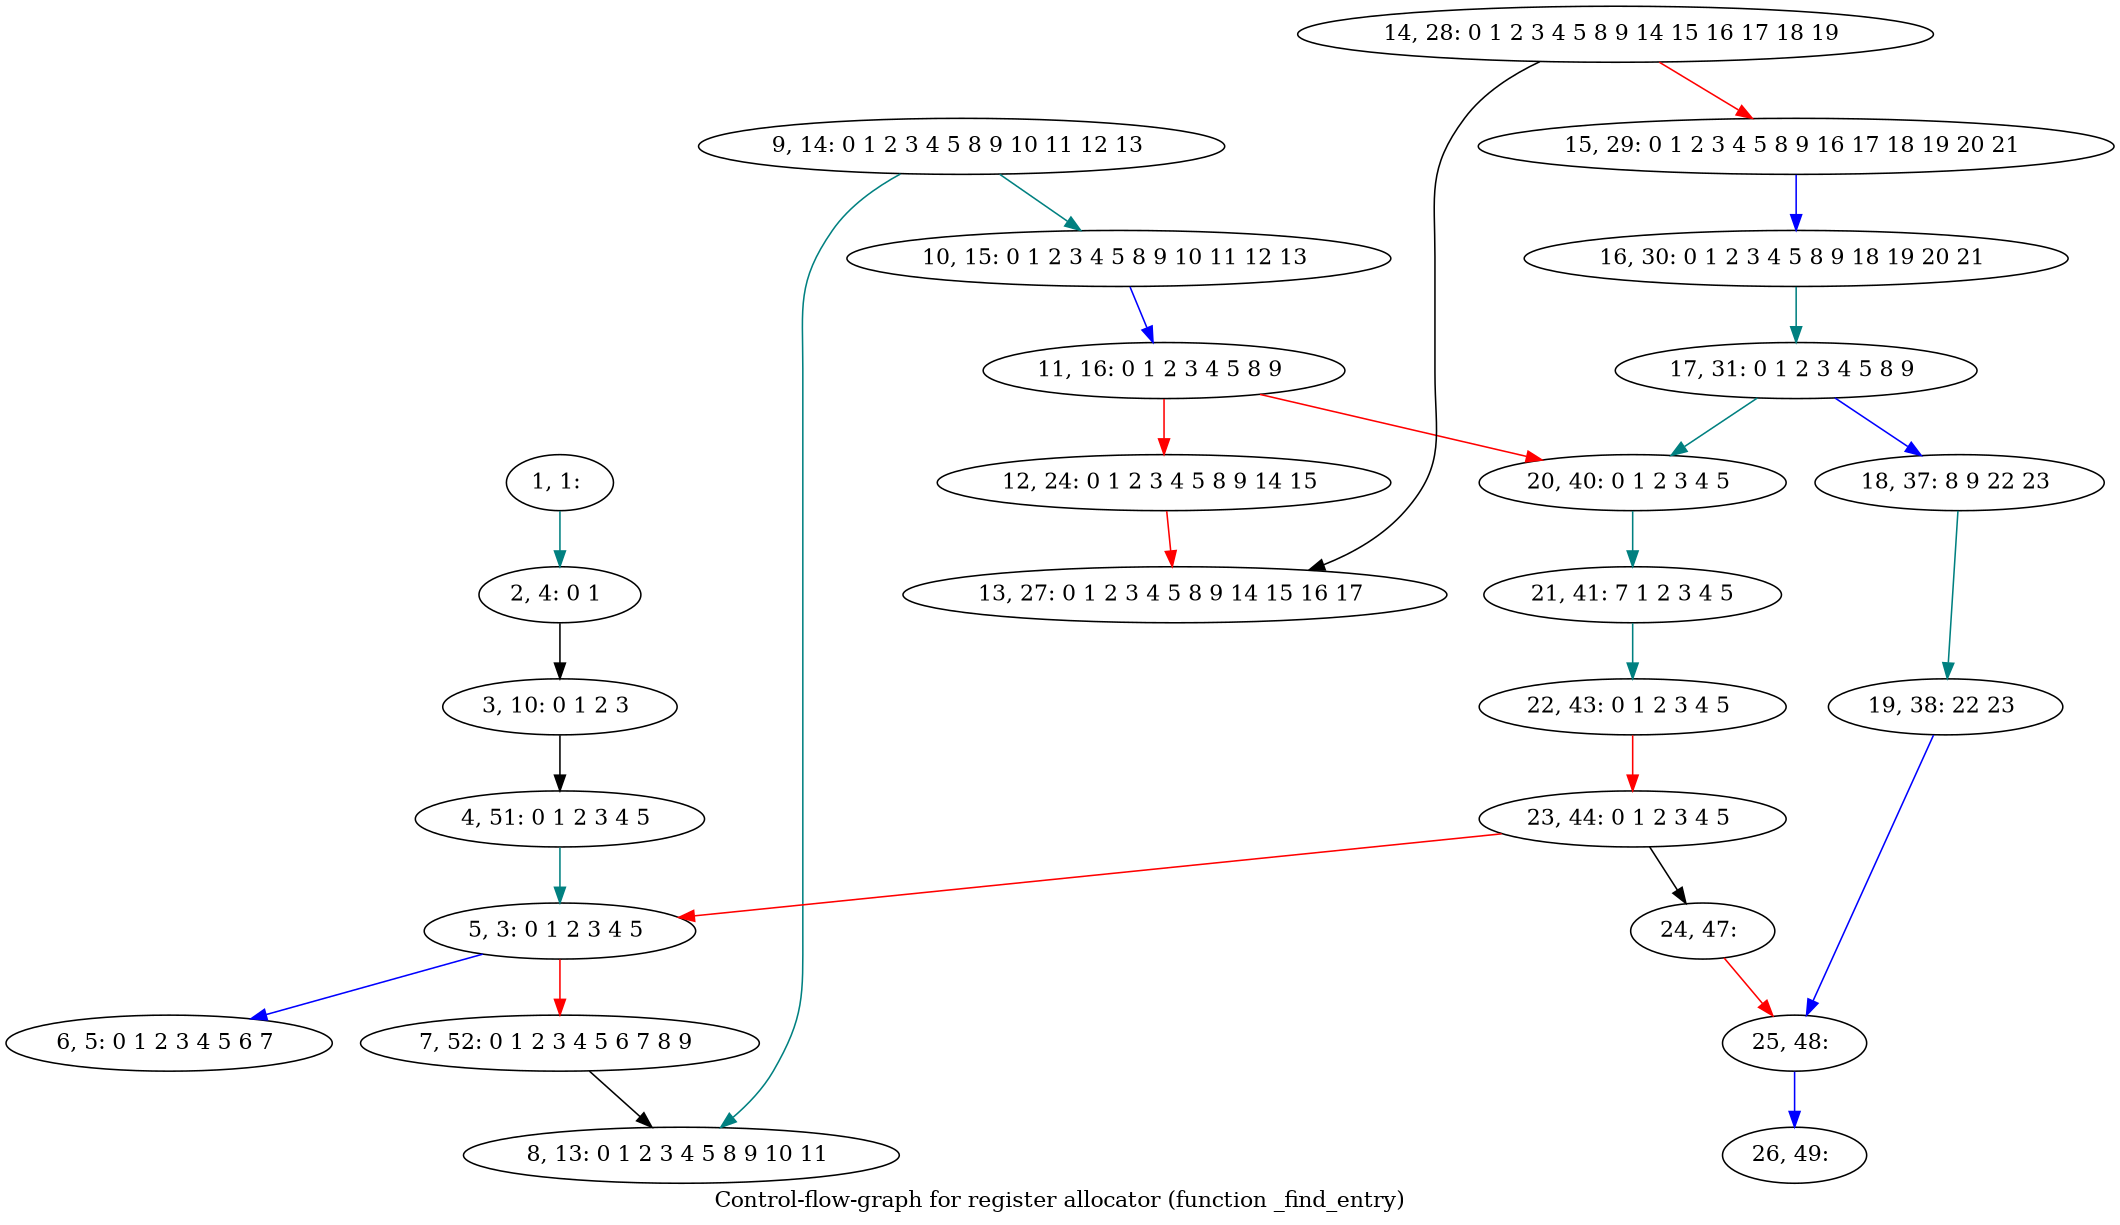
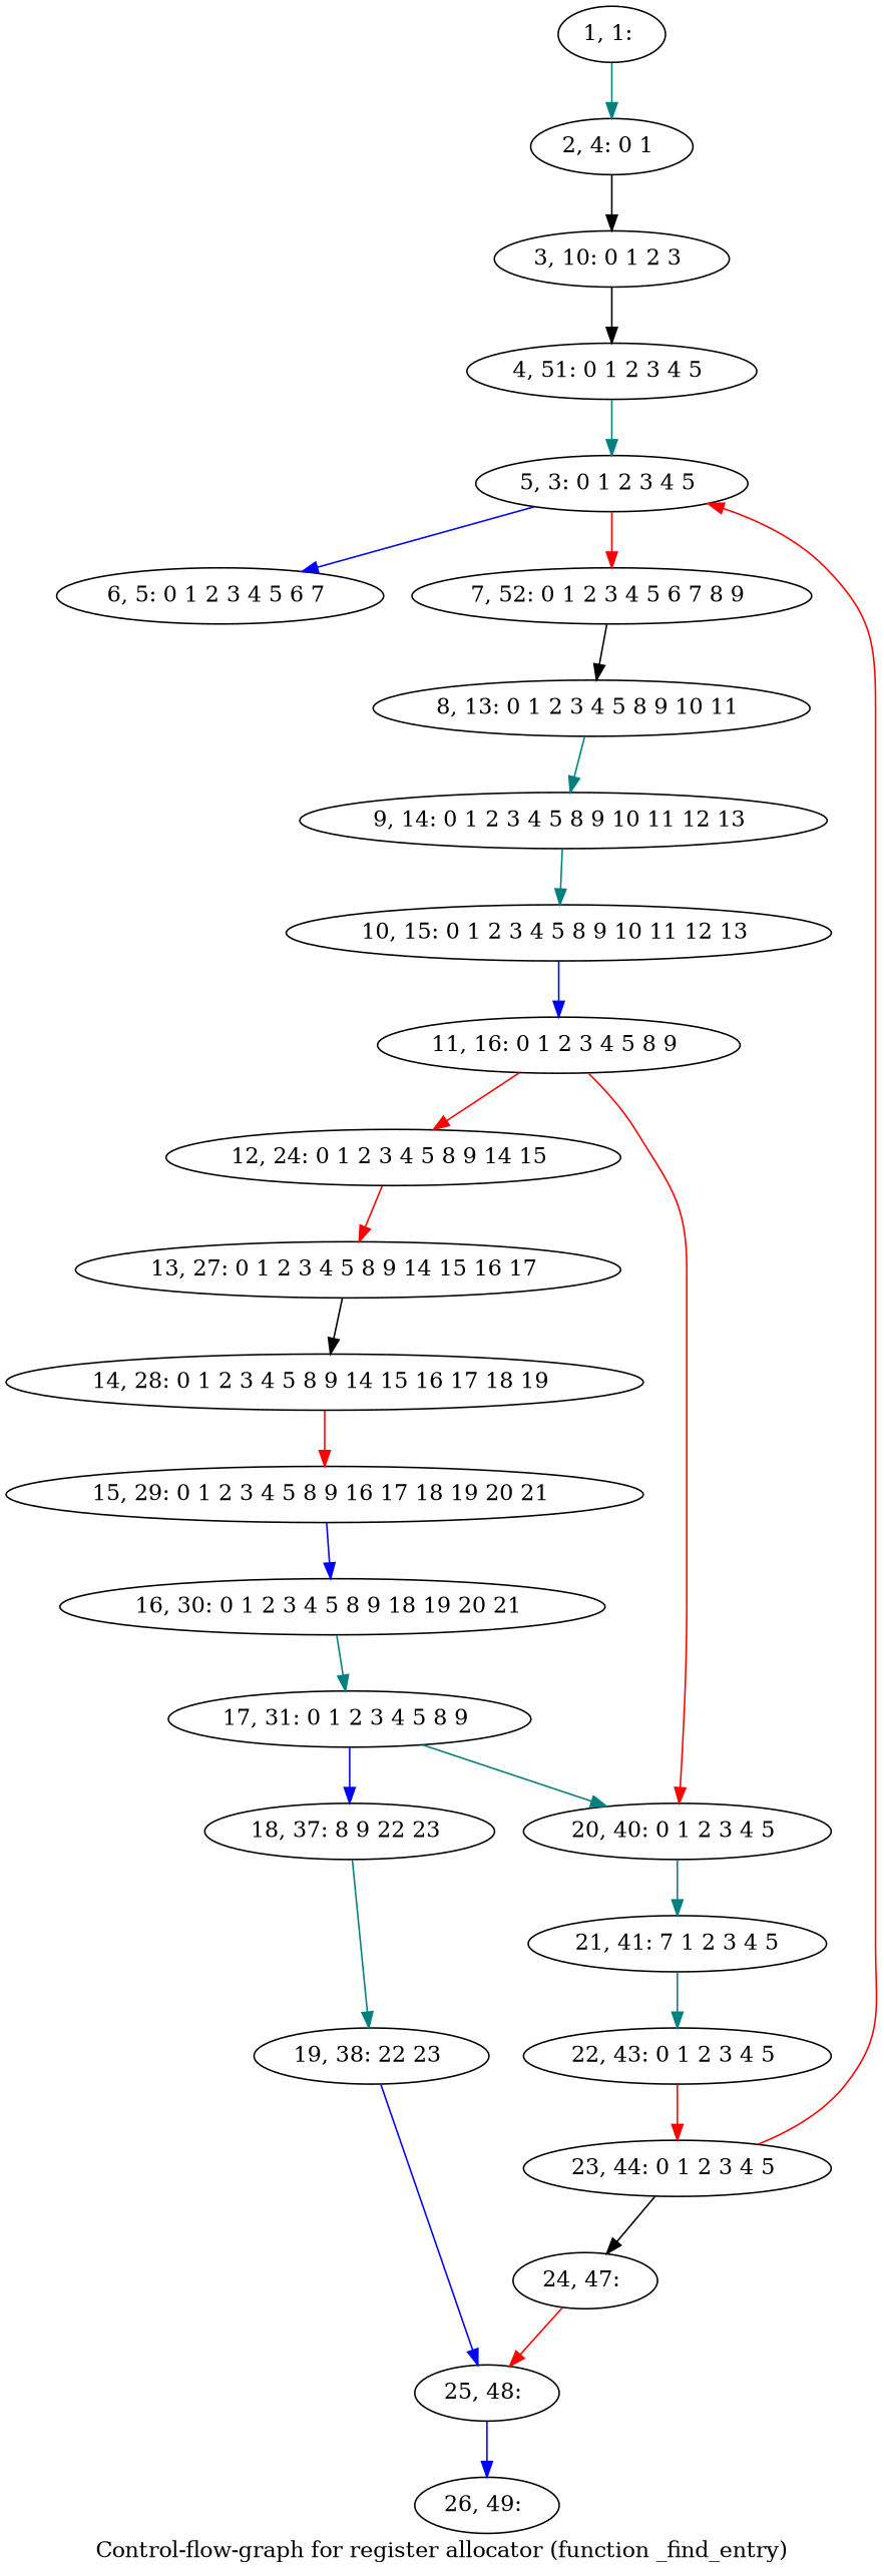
  digraph {
    label="Control-flow-graph for register allocator (function _find_entry)"
    edge [color=teal]
    n1 [label="1, 1: "]
    n2 [label="2, 4: 0 1 "]
    n3 [label="3, 10: 0 1 2 3 "]
    n4 [label="4, 51: 0 1 2 3 4 5 "]
    n5 [label="5, 3: 0 1 2 3 4 5 "]
    n6 [label="6, 5: 0 1 2 3 4 5 6 7 "]
    n7 [label="7, 52: 0 1 2 3 4 5 6 7 8 9 "]
    n8 [label="8, 13: 0 1 2 3 4 5 8 9 10 11 "]
    n9 [label="9, 14: 0 1 2 3 4 5 8 9 10 11 12 13 "]
    n10 [label="10, 15: 0 1 2 3 4 5 8 9 10 11 12 13 "]
    n11 [label="11, 16: 0 1 2 3 4 5 8 9 "]
    n12 [label="12, 24: 0 1 2 3 4 5 8 9 14 15 "]
    n13 [label="20, 40: 0 1 2 3 4 5 "]
    n14 [label="13, 27: 0 1 2 3 4 5 8 9 14 15 16 17 "]
    n15 [label="21, 41: 7 1 2 3 4 5"]
    n16 [label="14, 28: 0 1 2 3 4 5 8 9 14 15 16 17 18 19 "]
    n17 [label="15, 29: 0 1 2 3 4 5 8 9 16 17 18 19 20 21 "]
    n18 [label="16, 30: 0 1 2 3 4 5 8 9 18 19 20 21 "]
    n19 [label="17, 31: 0 1 2 3 4 5 8 9 "]
    n20 [label="18, 37: 8 9 22 23 "]
    n21 [label="19, 38: 22 23 "]
    n22 [label="25, 48: "]
    n23 [label="26, 49: "]
    n24 [label="22, 43: 0 1 2 3 4 5 "]
    n25 [label="23, 44: 0 1 2 3 4 5 "]
    n26 [label="24, 47: "]
    n1 -> n2
    n2 -> n3 [color=black]
    n3 -> n4 [color=black]
    n4 -> n5
    n5 -> n6 [color=blue]
    n5 -> n7 [color=red]
    n7 -> n8 [color=black]
-   n9 -> n8
+   n8 -> n9
    n9 -> n10
    n10 -> n11 [color=blue]
    n11 -> n12 [color=red]
    n11 -> n13 [color=red]
    n12 -> n14 [color=red]
    n13 -> n15
-   n16 -> n14 [color=black]
+   n14 -> n16 [color=black]
    n15 -> n24
    n16 -> n17 [color=red]
    n17 -> n18 [color=blue]
    n18 -> n19
    n19 -> n13
    n19 -> n20 [color=blue]
    n20 -> n21
    n21 -> n22 [color=blue]
    n22 -> n23 [color=blue]
    n24 -> n25 [color=red]
    n25 -> n5 [color=red]
    n25 -> n26 [color=black]
    n26 -> n22 [color=red]
  }
